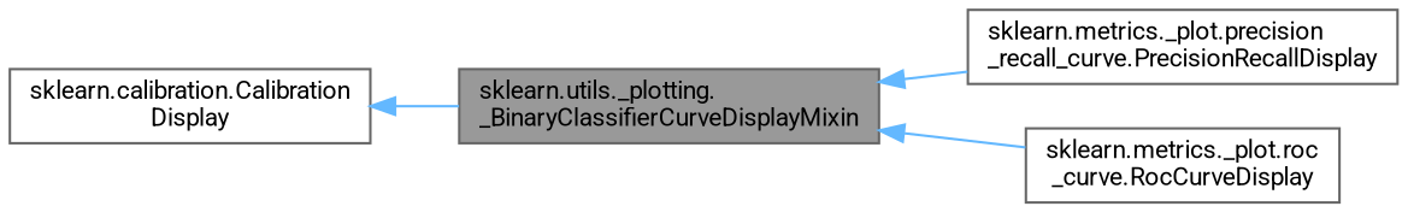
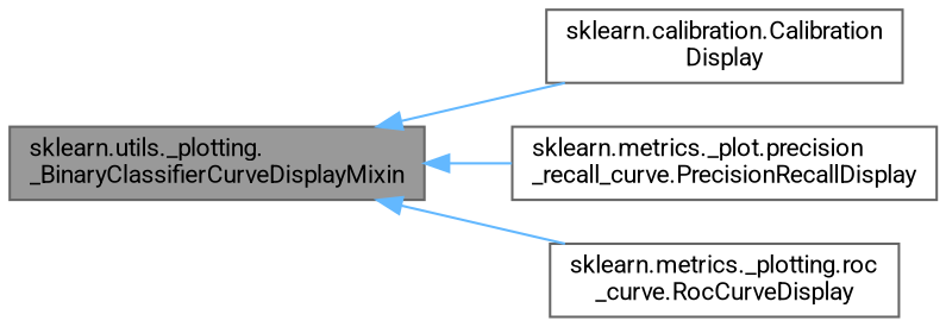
  digraph {
    fontname=Roboto
    rankdir=LR
    node [color=gray40 fillcolor=white fontname=Roboto fontsize=10 shape=box style=filled]
    edge [color=steelblue1 dir=back fontname=Roboto fontsize=10 labelfontname=Helvetica labelfontsize=10 style=solid]
    n1 [fillcolor=grey60 fontcolor=black height=0.2 label="sklearn.utils._plotting.\l_BinaryClassifierCurveDisplayMixin" width=0.4]
    n2 [height=0.2 label="sklearn.calibration.Calibration\lDisplay" width=0.4]
    n3 [height=0.2 label="sklearn.metrics._plot.precision\l_recall_curve.PrecisionRecallDisplay" width=0.4]
-   n4 [height=0.2 label="sklearn.metrics._plot.roc\l_curve.RocCurveDisplay" width=0.4]
-   n2 -> n1
+   n4 [height=0.2 label="sklearn.metrics._plotting.roc\l_curve.RocCurveDisplay" width=0.4]
+   n1 -> n2
    n1 -> n3
    n1 -> n4
  }
